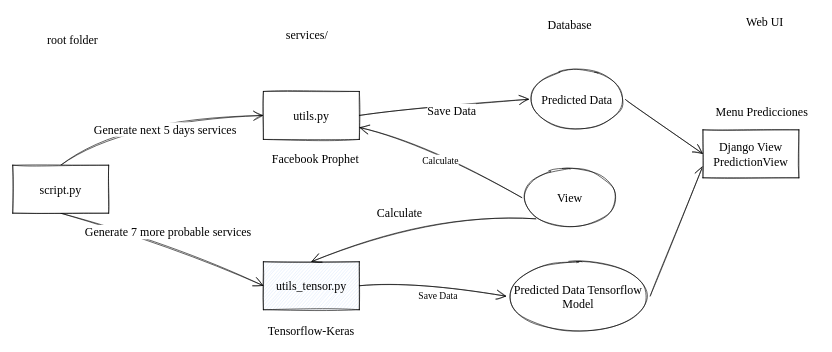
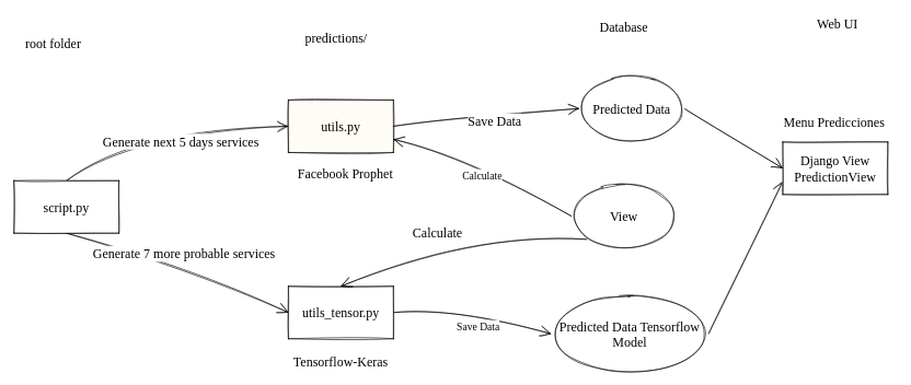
  <mxCell id="0" />
  <mxCell id="1" parent="0" />
  <mxCell id="2" style="edgeStyle=none;curved=1;rounded=0;sketch=1;hachureGap=4;orthogonalLoop=1;jettySize=auto;html=1;exitX=0.5;exitY=0;exitDx=0;exitDy=0;entryX=0;entryY=0.5;entryDx=0;entryDy=0;fontFamily=Architects Daughter;fontSource=https%3A%2F%2Ffonts.googleapis.com%2Fcss%3Ffamily%3DArchitects%2BDaughter;fontSize=16;endArrow=open;startSize=14;endSize=14;sourcePerimeterSpacing=8;targetPerimeterSpacing=8;" edge="1" parent="1" source="6" target="9"><mxGeometry relative="1" as="geometry"><Array as="points"><mxPoint x="205" y="199" /></Array></mxGeometry></mxCell>
  <mxCell id="3" value="Generate next 5 days services" style="edgeLabel;html=1;align=center;verticalAlign=middle;resizable=0;points=[];fontSize=20;fontFamily=Architects Daughter;" vertex="1" connectable="0" parent="2"><mxGeometry x="0.089" y="-18" relative="1" as="geometry"><mxPoint as="offset" /></mxGeometry></mxCell>
  <mxCell id="4" style="edgeStyle=none;curved=1;rounded=0;sketch=1;hachureGap=4;orthogonalLoop=1;jettySize=auto;html=1;exitX=0.5;exitY=1;exitDx=0;exitDy=0;entryX=0;entryY=0.5;entryDx=0;entryDy=0;fontFamily=Architects Daughter;fontSource=https%3A%2F%2Ffonts.googleapis.com%2Fcss%3Ffamily%3DArchitects%2BDaughter;fontSize=16;endArrow=open;startSize=14;endSize=14;sourcePerimeterSpacing=8;targetPerimeterSpacing=8;" edge="1" parent="1" source="6" target="12"><mxGeometry relative="1" as="geometry"><Array as="points"><mxPoint x="287" y="407" /></Array></mxGeometry></mxCell>
  <mxCell id="5" value="Generate 7 more probable services" style="edgeLabel;html=1;align=center;verticalAlign=middle;resizable=0;points=[];fontSize=20;fontFamily=Architects Daughter;" vertex="1" connectable="0" parent="4"><mxGeometry x="0.001" y="18" relative="1" as="geometry"><mxPoint as="offset" /></mxGeometry></mxCell>
  <mxCell id="6" value="script.py" style="rounded=0;whiteSpace=wrap;html=1;sketch=1;hachureGap=4;fontFamily=Architects Daughter;fontSource=https%3A%2F%2Ffonts.googleapis.com%2Fcss%3Ffamily%3DArchitects%2BDaughter;fontSize=20;" vertex="1" parent="1"><mxGeometry x="20" y="275" width="160" height="80" as="geometry" /></mxCell>
  <mxCell id="7" style="edgeStyle=none;curved=1;rounded=0;sketch=1;hachureGap=4;orthogonalLoop=1;jettySize=auto;html=1;exitX=1;exitY=0.5;exitDx=0;exitDy=0;entryX=0;entryY=0.5;entryDx=0;entryDy=0;fontFamily=Architects Daughter;fontSource=https%3A%2F%2Ffonts.googleapis.com%2Fcss%3Ffamily%3DArchitects%2BDaughter;fontSize=16;endArrow=open;startSize=14;endSize=14;sourcePerimeterSpacing=8;targetPerimeterSpacing=8;" edge="1" parent="1" source="9" target="15"><mxGeometry relative="1" as="geometry"><Array as="points"><mxPoint x="713" y="177" /></Array></mxGeometry></mxCell>
  <mxCell id="8" value="Save Data" style="edgeLabel;html=1;align=center;verticalAlign=middle;resizable=0;points=[];fontSize=20;fontFamily=Architects Daughter;" vertex="1" connectable="0" parent="7"><mxGeometry x="0.081" y="-9" relative="1" as="geometry"><mxPoint as="offset" /></mxGeometry></mxCell>
- <mxCell id="9" value="utils.py" style="rounded=0;whiteSpace=wrap;html=1;sketch=1;hachureGap=4;fontFamily=Architects Daughter;fontSource=https%3A%2F%2Ffonts.googleapis.com%2Fcss%3Ffamily%3DArchitects%2BDaughter;fontSize=20;" vertex="1" parent="1"><mxGeometry x="438" y="152" width="160" height="80" as="geometry" /></mxCell>
- <mxCell id="10" value="services/" style="text;strokeColor=none;fillColor=none;html=1;align=center;verticalAlign=middle;whiteSpace=wrap;rounded=0;sketch=1;hachureGap=4;fontFamily=Architects Daughter;fontSource=https%3A%2F%2Ffonts.googleapis.com%2Fcss%3Ffamily%3DArchitects%2BDaughter;fontSize=20;" vertex="1" parent="1"><mxGeometry x="434" y="42" width="154" height="30" as="geometry" /></mxCell>
+ <mxCell id="9" value="utils.py" style="rounded=0;whiteSpace=wrap;html=1;sketch=1;hachureGap=4;fontFamily=Architects Daughter;fontSource=https%3A%2F%2Ffonts.googleapis.com%2Fcss%3Ffamily%3DArchitects%2BDaughter;fontSize=20;fillColor=#fff2cc;" vertex="1" parent="1"><mxGeometry x="438" y="152" width="160" height="80" as="geometry" /></mxCell>
+ <mxCell id="10" value="predictions/" style="text;strokeColor=none;fillColor=none;html=1;align=center;verticalAlign=middle;whiteSpace=wrap;rounded=0;sketch=1;hachureGap=4;fontFamily=Architects Daughter;fontSource=https%3A%2F%2Ffonts.googleapis.com%2Fcss%3Ffamily%3DArchitects%2BDaughter;fontSize=20;" vertex="1" parent="1"><mxGeometry x="434" y="42" width="154" height="30" as="geometry" /></mxCell>
  <mxCell id="11" value="Save Data" style="edgeStyle=none;curved=1;rounded=0;sketch=1;hachureGap=4;orthogonalLoop=1;jettySize=auto;html=1;exitX=1;exitY=0.5;exitDx=0;exitDy=0;entryX=0;entryY=0.5;entryDx=0;entryDy=0;fontFamily=Architects Daughter;fontSource=https%3A%2F%2Ffonts.googleapis.com%2Fcss%3Ffamily%3DArchitects%2BDaughter;fontSize=16;endArrow=open;startSize=14;endSize=14;sourcePerimeterSpacing=8;targetPerimeterSpacing=8;" edge="1" parent="1" source="12" target="17"><mxGeometry x="0.096" y="-18" relative="1" as="geometry"><Array as="points"><mxPoint x="692" y="469" /></Array><mxPoint as="offset" /></mxGeometry></mxCell>
- <mxCell id="12" value="utils_tensor.py" style="rounded=0;whiteSpace=wrap;html=1;sketch=1;hachureGap=4;fontFamily=Architects Daughter;fontSource=https%3A%2F%2Ffonts.googleapis.com%2Fcss%3Ffamily%3DArchitects%2BDaughter;fontSize=20;fillColor=#dae8fc;" vertex="1" parent="1"><mxGeometry x="438" y="436" width="160" height="80" as="geometry" /></mxCell>
- <mxCell id="13" value="root folder" style="text;strokeColor=none;fillColor=none;html=1;align=center;verticalAlign=middle;whiteSpace=wrap;rounded=0;sketch=1;hachureGap=4;fontFamily=Architects Daughter;fontSource=https%3A%2F%2Ffonts.googleapis.com%2Fcss%3Ffamily%3DArchitects%2BDaughter;fontSize=20;" vertex="1" parent="1"><mxGeometry x="55" y="50" width="130" height="30" as="geometry" /></mxCell>
+ <mxCell id="12" value="utils_tensor.py" style="rounded=0;whiteSpace=wrap;html=1;sketch=1;hachureGap=4;fontFamily=Architects Daughter;fontSource=https%3A%2F%2Ffonts.googleapis.com%2Fcss%3Ffamily%3DArchitects%2BDaughter;fontSize=20;" vertex="1" parent="1"><mxGeometry x="438" y="436" width="160" height="80" as="geometry" /></mxCell>
+ <mxCell id="13" value="root folder" style="text;strokeColor=none;fillColor=none;html=1;align=center;verticalAlign=middle;whiteSpace=wrap;rounded=0;sketch=1;hachureGap=4;fontFamily=Architects Daughter;fontSource=https%3A%2F%2Ffonts.googleapis.com%2Fcss%3Ffamily%3DArchitects%2BDaughter;fontSize=20;" vertex="1" parent="1"><mxGeometry x="15" y="50" width="130" height="30" as="geometry" /></mxCell>
  <mxCell id="14" style="edgeStyle=none;curved=1;rounded=0;sketch=1;hachureGap=4;orthogonalLoop=1;jettySize=auto;html=1;exitX=1;exitY=0.5;exitDx=0;exitDy=0;entryX=0;entryY=0.5;entryDx=0;entryDy=0;fontFamily=Architects Daughter;fontSource=https%3A%2F%2Ffonts.googleapis.com%2Fcss%3Ffamily%3DArchitects%2BDaughter;fontSize=16;endArrow=open;startSize=14;endSize=14;sourcePerimeterSpacing=8;targetPerimeterSpacing=8;" edge="1" parent="1" source="15" target="19"><mxGeometry relative="1" as="geometry" /></mxCell>
  <mxCell id="15" value="Predicted Data" style="ellipse;whiteSpace=wrap;html=1;sketch=1;hachureGap=4;fontFamily=Architects Daughter;fontSource=https%3A%2F%2Ffonts.googleapis.com%2Fcss%3Ffamily%3DArchitects%2BDaughter;fontSize=20;" vertex="1" parent="1"><mxGeometry x="881" y="115" width="160" height="100" as="geometry" /></mxCell>
  <mxCell id="16" style="edgeStyle=none;curved=1;rounded=0;sketch=1;hachureGap=4;orthogonalLoop=1;jettySize=auto;html=1;exitX=1;exitY=0.5;exitDx=0;exitDy=0;entryX=0;entryY=0.75;entryDx=0;entryDy=0;fontFamily=Architects Daughter;fontSource=https%3A%2F%2Ffonts.googleapis.com%2Fcss%3Ffamily%3DArchitects%2BDaughter;fontSize=16;endArrow=open;startSize=14;endSize=14;sourcePerimeterSpacing=8;targetPerimeterSpacing=8;" edge="1" parent="1" source="17" target="19"><mxGeometry relative="1" as="geometry" /></mxCell>
- <mxCell id="17" value="Predicted Data Tensorflow Model" style="ellipse;whiteSpace=wrap;html=1;sketch=1;hachureGap=4;fontFamily=Architects Daughter;fontSource=https%3A%2F%2Ffonts.googleapis.com%2Fcss%3Ffamily%3DArchitects%2BDaughter;fontSize=20;" vertex="1" parent="1"><mxGeometry x="843" y="436" width="240" height="115" as="geometry" /></mxCell>
+ <mxCell id="17" value="Predicted Data Tensorflow Model" style="ellipse;whiteSpace=wrap;html=1;sketch=1;hachureGap=4;fontFamily=Architects Daughter;fontSource=https%3A%2F%2Ffonts.googleapis.com%2Fcss%3Ffamily%3DArchitects%2BDaughter;fontSize=20;" vertex="1" parent="1"><mxGeometry x="838" y="451" width="240" height="115" as="geometry" /></mxCell>
  <mxCell id="18" value="Database" style="text;strokeColor=none;fillColor=none;html=1;align=center;verticalAlign=middle;whiteSpace=wrap;rounded=0;sketch=1;hachureGap=4;fontFamily=Architects Daughter;fontSource=https%3A%2F%2Ffonts.googleapis.com%2Fcss%3Ffamily%3DArchitects%2BDaughter;fontSize=20;" vertex="1" parent="1"><mxGeometry x="919" y="26" width="60" height="30" as="geometry" /></mxCell>
- <mxCell id="19" value="Django View&lt;br&gt;PredictionView" style="rounded=0;whiteSpace=wrap;html=1;sketch=1;hachureGap=4;fontFamily=Architects Daughter;fontSource=https%3A%2F%2Ffonts.googleapis.com%2Fcss%3Ffamily%3DArchitects%2BDaughter;fontSize=20;" vertex="1" parent="1"><mxGeometry x="1171" y="216" width="160" height="80" as="geometry" /></mxCell>
+ <mxCell id="19" value="Django View&lt;br&gt;PredictionView" style="rounded=0;whiteSpace=wrap;html=1;sketch=1;hachureGap=4;fontFamily=Architects Daughter;fontSource=https%3A%2F%2Ffonts.googleapis.com%2Fcss%3Ffamily%3DArchitects%2BDaughter;fontSize=20;" vertex="1" parent="1"><mxGeometry x="1191" y="216" width="160" height="80" as="geometry" /></mxCell>
  <mxCell id="20" value="Menu Predicciones" style="text;strokeColor=none;fillColor=none;html=1;align=center;verticalAlign=middle;whiteSpace=wrap;rounded=0;sketch=1;hachureGap=4;fontFamily=Architects Daughter;fontSource=https%3A%2F%2Ffonts.googleapis.com%2Fcss%3Ffamily%3DArchitects%2BDaughter;fontSize=20;" vertex="1" parent="1"><mxGeometry x="1174.5" y="171" width="189" height="30" as="geometry" /></mxCell>
  <mxCell id="21" value="Web UI" style="text;strokeColor=none;fillColor=none;html=1;align=center;verticalAlign=middle;whiteSpace=wrap;rounded=0;sketch=1;hachureGap=4;fontFamily=Architects Daughter;fontSource=https%3A%2F%2Ffonts.googleapis.com%2Fcss%3Ffamily%3DArchitects%2BDaughter;fontSize=20;" vertex="1" parent="1"><mxGeometry x="1209" y="20" width="131" height="30" as="geometry" /></mxCell>
  <mxCell id="22" value="Facebook Prophet" style="text;strokeColor=none;fillColor=none;html=1;align=center;verticalAlign=middle;whiteSpace=wrap;rounded=0;sketch=1;hachureGap=4;fontFamily=Architects Daughter;fontSource=https%3A%2F%2Ffonts.googleapis.com%2Fcss%3Ffamily%3DArchitects%2BDaughter;fontSize=20;" vertex="1" parent="1"><mxGeometry x="430" y="249" width="190" height="30" as="geometry" /></mxCell>
  <mxCell id="23" value="Tensorflow-Keras" style="text;strokeColor=none;fillColor=none;html=1;align=center;verticalAlign=middle;whiteSpace=wrap;rounded=0;sketch=1;hachureGap=4;fontFamily=Architects Daughter;fontSource=https%3A%2F%2Ffonts.googleapis.com%2Fcss%3Ffamily%3DArchitects%2BDaughter;fontSize=20;" vertex="1" parent="1"><mxGeometry x="422" y="535" width="192" height="30" as="geometry" /></mxCell>
  <mxCell id="24" value="Calculate" style="edgeStyle=none;curved=1;rounded=0;sketch=1;hachureGap=4;orthogonalLoop=1;jettySize=auto;html=1;exitX=0;exitY=0.5;exitDx=0;exitDy=0;entryX=1;entryY=0.75;entryDx=0;entryDy=0;fontFamily=Architects Daughter;fontSource=https%3A%2F%2Ffonts.googleapis.com%2Fcss%3Ffamily%3DArchitects%2BDaughter;fontSize=16;endArrow=open;startSize=14;endSize=14;sourcePerimeterSpacing=8;targetPerimeterSpacing=8;" edge="1" parent="1" source="27" target="9"><mxGeometry x="-0.003" y="14" relative="1" as="geometry"><Array as="points"><mxPoint x="714" y="238" /></Array><mxPoint y="1" as="offset" /></mxGeometry></mxCell>
  <mxCell id="25" style="edgeStyle=none;curved=1;rounded=0;sketch=1;hachureGap=4;orthogonalLoop=1;jettySize=auto;html=1;exitX=0;exitY=1;exitDx=0;exitDy=0;entryX=0.5;entryY=0;entryDx=0;entryDy=0;fontFamily=Architects Daughter;fontSource=https%3A%2F%2Ffonts.googleapis.com%2Fcss%3Ffamily%3DArchitects%2BDaughter;fontSize=16;endArrow=open;startSize=14;endSize=14;sourcePerimeterSpacing=8;targetPerimeterSpacing=8;" edge="1" parent="1" source="27" target="12"><mxGeometry relative="1" as="geometry"><Array as="points"><mxPoint x="710" y="356" /></Array></mxGeometry></mxCell>
  <mxCell id="26" value="Calculate" style="edgeLabel;html=1;align=center;verticalAlign=middle;resizable=0;points=[];fontSize=20;fontFamily=Architects Daughter;" vertex="1" connectable="0" parent="25"><mxGeometry x="0.154" y="-20" relative="1" as="geometry"><mxPoint x="1" as="offset" /></mxGeometry></mxCell>
  <mxCell id="27" value="View" style="ellipse;whiteSpace=wrap;html=1;sketch=1;hachureGap=4;fontFamily=Architects Daughter;fontSource=https%3A%2F%2Ffonts.googleapis.com%2Fcss%3Ffamily%3DArchitects%2BDaughter;fontSize=20;" vertex="1" parent="1"><mxGeometry x="869" y="279" width="160" height="100" as="geometry" /></mxCell>
